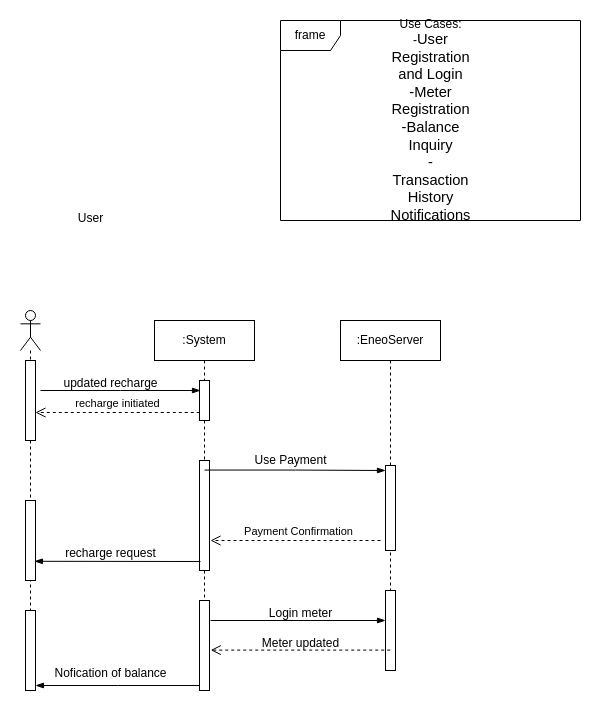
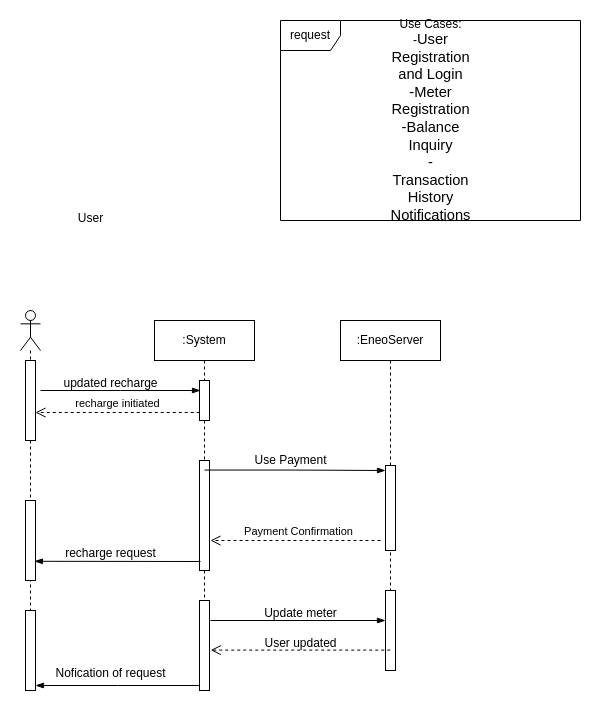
  <mxCell id="0" />
  <mxCell id="1" parent="0" />
  <mxCell id="2" value=":System" style="shape=umlLifeline;perimeter=lifelinePerimeter;whiteSpace=wrap;html=1;container=1;dropTarget=0;collapsible=0;recursiveResize=0;outlineConnect=0;portConstraint=eastwest;newEdgeStyle={&quot;curved&quot;:0,&quot;rounded&quot;:0};" vertex="1" parent="1"><mxGeometry x="154" y="320" width="100" height="370" as="geometry" /></mxCell>
  <mxCell id="3" value="" style="html=1;points=[[0,0,0,0,5],[0,1,0,0,-5],[1,0,0,0,5],[1,1,0,0,-5]];perimeter=orthogonalPerimeter;outlineConnect=0;targetShapes=umlLifeline;portConstraint=eastwest;newEdgeStyle={&quot;curved&quot;:0,&quot;rounded&quot;:0};" vertex="1" parent="2"><mxGeometry x="45" y="140" width="10" height="110" as="geometry" /></mxCell>
  <mxCell id="4" value="" style="html=1;points=[[0,0,0,0,5],[0,1,0,0,-5],[1,0,0,0,5],[1,1,0,0,-5]];perimeter=orthogonalPerimeter;outlineConnect=0;targetShapes=umlLifeline;portConstraint=eastwest;newEdgeStyle={&quot;curved&quot;:0,&quot;rounded&quot;:0};" vertex="1" parent="2"><mxGeometry x="45" y="60" width="10" height="40" as="geometry" /></mxCell>
  <mxCell id="5" value="" style="html=1;points=[[0,0,0,0,5],[0,1,0,0,-5],[1,0,0,0,5],[1,1,0,0,-5]];perimeter=orthogonalPerimeter;outlineConnect=0;targetShapes=umlLifeline;portConstraint=eastwest;newEdgeStyle={&quot;curved&quot;:0,&quot;rounded&quot;:0};" vertex="1" parent="2"><mxGeometry x="45" y="280" width="10" height="90" as="geometry" /></mxCell>
  <mxCell id="6" value=":EneoServer" style="shape=umlLifeline;perimeter=lifelinePerimeter;whiteSpace=wrap;html=1;container=1;dropTarget=0;collapsible=0;recursiveResize=0;outlineConnect=0;portConstraint=eastwest;newEdgeStyle={&quot;curved&quot;:0,&quot;rounded&quot;:0};" vertex="1" parent="1"><mxGeometry x="340" y="320" width="100" height="340" as="geometry" /></mxCell>
  <mxCell id="7" value="" style="html=1;points=[[0,0,0,0,5],[0,1,0,0,-5],[1,0,0,0,5],[1,1,0,0,-5]];perimeter=orthogonalPerimeter;outlineConnect=0;targetShapes=umlLifeline;portConstraint=eastwest;newEdgeStyle={&quot;curved&quot;:0,&quot;rounded&quot;:0};" vertex="1" parent="6"><mxGeometry x="45" y="145" width="10" height="85" as="geometry" /></mxCell>
  <mxCell id="8" value="" style="html=1;points=[[0,0,0,0,5],[0,1,0,0,-5],[1,0,0,0,5],[1,1,0,0,-5]];perimeter=orthogonalPerimeter;outlineConnect=0;targetShapes=umlLifeline;portConstraint=eastwest;newEdgeStyle={&quot;curved&quot;:0,&quot;rounded&quot;:0};" vertex="1" parent="6"><mxGeometry x="45" y="270" width="10" height="80" as="geometry" /></mxCell>
  <mxCell id="9" value="" style="shape=umlLifeline;perimeter=lifelinePerimeter;whiteSpace=wrap;html=1;container=1;dropTarget=0;collapsible=0;recursiveResize=0;outlineConnect=0;portConstraint=eastwest;newEdgeStyle={&quot;curved&quot;:0,&quot;rounded&quot;:0};participant=umlActor;size=40;" vertex="1" parent="1"><mxGeometry x="20" y="310" width="20" height="300" as="geometry" /></mxCell>
  <mxCell id="10" value="" style="html=1;points=[[0,0,0,0,5],[0,1,0,0,-5],[1,0,0,0,5],[1,1,0,0,-5]];perimeter=orthogonalPerimeter;outlineConnect=0;targetShapes=umlLifeline;portConstraint=eastwest;newEdgeStyle={&quot;curved&quot;:0,&quot;rounded&quot;:0};" vertex="1" parent="9"><mxGeometry x="5" y="50" width="10" height="80" as="geometry" /></mxCell>
  <mxCell id="11" value="recharge initiated" style="html=1;verticalAlign=bottom;endArrow=open;dashed=1;endSize=8;curved=0;rounded=0;" edge="1" parent="9" target="10"><mxGeometry relative="1" as="geometry"><mxPoint x="179.25" y="102" as="sourcePoint" /><mxPoint x="30" y="102" as="targetPoint" /></mxGeometry></mxCell>
  <mxCell id="12" value="" style="html=1;points=[[0,0,0,0,5],[0,1,0,0,-5],[1,0,0,0,5],[1,1,0,0,-5]];perimeter=orthogonalPerimeter;outlineConnect=0;targetShapes=umlLifeline;portConstraint=eastwest;newEdgeStyle={&quot;curved&quot;:0,&quot;rounded&quot;:0};" vertex="1" parent="9"><mxGeometry x="5" y="190" width="10" height="80" as="geometry" /></mxCell>
  <mxCell id="13" value="User" style="text;html=1;align=center;verticalAlign=middle;resizable=0;points=[];autosize=1;strokeColor=none;fillColor=none;" vertex="1" parent="1"><mxGeometry x="65" y="203" width="50" height="30" as="geometry" /></mxCell>
  <mxCell id="14" value="" style="edgeStyle=elbowEdgeStyle;fontSize=12;html=1;endArrow=blockThin;endFill=1;rounded=0;" edge="1" parent="1"><mxGeometry width="160" relative="1" as="geometry"><mxPoint x="40" y="390" as="sourcePoint" /><mxPoint x="200" y="390" as="targetPoint" /></mxGeometry></mxCell>
  <mxCell id="15" value="updated recharge" style="text;html=1;align=center;verticalAlign=middle;resizable=0;points=[];autosize=1;strokeColor=none;fillColor=none;" vertex="1" parent="1"><mxGeometry x="55" y="368" width="110" height="30" as="geometry" /></mxCell>
  <mxCell id="16" value="" style="edgeStyle=elbowEdgeStyle;fontSize=12;html=1;endArrow=blockThin;endFill=1;rounded=0;entryX=0;entryY=0;entryDx=0;entryDy=5;entryPerimeter=0;" edge="1" parent="1" target="7"><mxGeometry width="160" relative="1" as="geometry"><mxPoint x="204" y="469.55" as="sourcePoint" /><mxPoint x="380" y="470" as="targetPoint" /></mxGeometry></mxCell>
  <mxCell id="17" value="Use Payment" style="text;html=1;align=center;verticalAlign=middle;resizable=0;points=[];autosize=1;strokeColor=none;fillColor=none;" vertex="1" parent="1"><mxGeometry x="230" y="445" width="120" height="30" as="geometry" /></mxCell>
  <mxCell id="18" value="" style="html=1;verticalAlign=bottom;endArrow=open;dashed=1;endSize=8;curved=0;rounded=0;" edge="1" parent="1"><mxGeometry relative="1" as="geometry"><mxPoint x="380" y="540" as="sourcePoint" /><mxPoint x="210" y="540" as="targetPoint" /></mxGeometry></mxCell>
  <mxCell id="19" value="Payment Confirmation" style="edgeLabel;html=1;align=center;verticalAlign=middle;resizable=0;points=[];" vertex="1" connectable="0" parent="18"><mxGeometry x="-0.029" y="-3" relative="1" as="geometry"><mxPoint y="-7" as="offset" /></mxGeometry></mxCell>
  <mxCell id="20" value="" style="edgeStyle=elbowEdgeStyle;fontSize=12;html=1;endArrow=blockThin;endFill=1;rounded=0;entryX=0.696;entryY=0.836;entryDx=0;entryDy=0;entryPerimeter=0;" edge="1" parent="1" target="9"><mxGeometry width="160" relative="1" as="geometry"><mxPoint x="200" y="561" as="sourcePoint" /><mxPoint x="200" y="560" as="targetPoint" /><Array as="points"><mxPoint x="200" y="565" /></Array></mxGeometry></mxCell>
  <mxCell id="21" value="recharge request" style="text;html=1;align=center;verticalAlign=middle;resizable=0;points=[];autosize=1;strokeColor=none;fillColor=none;" vertex="1" parent="1"><mxGeometry x="45" y="538" width="130" height="30" as="geometry" /></mxCell>
  <mxCell id="22" value="" style="html=1;points=[[0,0,0,0,5],[0,1,0,0,-5],[1,0,0,0,5],[1,1,0,0,-5]];perimeter=orthogonalPerimeter;outlineConnect=0;targetShapes=umlLifeline;portConstraint=eastwest;newEdgeStyle={&quot;curved&quot;:0,&quot;rounded&quot;:0};" vertex="1" parent="1"><mxGeometry x="25" y="610" width="10" height="80" as="geometry" /></mxCell>
  <mxCell id="23" value="" style="edgeStyle=elbowEdgeStyle;fontSize=12;html=1;endArrow=blockThin;endFill=1;rounded=0;" edge="1" parent="1" target="8"><mxGeometry width="160" relative="1" as="geometry"><mxPoint x="210" y="620" as="sourcePoint" /><mxPoint x="370" y="620" as="targetPoint" /><Array as="points"><mxPoint x="390" y="620" /></Array></mxGeometry></mxCell>
- <mxCell id="24" value="Login meter" style="text;html=1;align=center;verticalAlign=middle;resizable=0;points=[];autosize=1;strokeColor=none;fillColor=none;" vertex="1" parent="1"><mxGeometry x="250" y="598" width="100" height="30" as="geometry" /></mxCell>
+ <mxCell id="24" value="Update meter" style="text;html=1;align=center;verticalAlign=middle;resizable=0;points=[];autosize=1;strokeColor=none;fillColor=none;" vertex="1" parent="1"><mxGeometry x="250" y="598" width="100" height="30" as="geometry" /></mxCell>
  <mxCell id="25" value="" style="html=1;verticalAlign=bottom;endArrow=open;dashed=1;endSize=8;curved=0;rounded=0;" edge="1" parent="1"><mxGeometry relative="1" as="geometry"><mxPoint x="389.75" y="649.6" as="sourcePoint" /><mxPoint x="210.25" y="649.6" as="targetPoint" /></mxGeometry></mxCell>
- <mxCell id="26" value="Meter updated" style="text;html=1;align=center;verticalAlign=middle;resizable=0;points=[];autosize=1;strokeColor=none;fillColor=none;" vertex="1" parent="1"><mxGeometry x="250" y="628" width="100" height="30" as="geometry" /></mxCell>
+ <mxCell id="26" value="User updated" style="text;html=1;align=center;verticalAlign=middle;resizable=0;points=[];autosize=1;strokeColor=none;fillColor=none;" vertex="1" parent="1"><mxGeometry x="250" y="628" width="100" height="30" as="geometry" /></mxCell>
  <mxCell id="27" value="" style="edgeStyle=elbowEdgeStyle;fontSize=12;html=1;endArrow=blockThin;endFill=1;rounded=0;exitX=0;exitY=1;exitDx=0;exitDy=-5;exitPerimeter=0;entryX=1;entryY=1;entryDx=0;entryDy=-5;entryPerimeter=0;" edge="1" parent="1" source="5" target="22"><mxGeometry width="160" relative="1" as="geometry"><mxPoint x="40" y="680" as="sourcePoint" /><mxPoint x="40" y="680" as="targetPoint" /></mxGeometry></mxCell>
- <mxCell id="28" value="Nofication of balance" style="text;html=1;align=center;verticalAlign=middle;resizable=0;points=[];autosize=1;strokeColor=none;fillColor=none;" vertex="1" parent="1"><mxGeometry x="40" y="658" width="140" height="30" as="geometry" /></mxCell>
+ <mxCell id="28" value="Nofication of request" style="text;html=1;align=center;verticalAlign=middle;resizable=0;points=[];autosize=1;strokeColor=none;fillColor=none;" vertex="1" parent="1"><mxGeometry x="40" y="658" width="140" height="30" as="geometry" /></mxCell>
  <mxCell id="29" value="Use Cases:&lt;div&gt;-&lt;span style=&quot;background-color: transparent; font-family: Arial, sans-serif; font-size: 11pt; white-space: pre-wrap;&quot;&gt;User Registration and Login&lt;/span&gt;&lt;/div&gt;&lt;div&gt;&lt;span style=&quot;background-color: transparent; font-family: Arial, sans-serif; font-size: 11pt; white-space: pre-wrap;&quot;&gt;-&lt;/span&gt;&lt;span style=&quot;background-color: transparent; font-family: Arial, sans-serif; font-size: 11pt; white-space: pre-wrap;&quot;&gt;Meter Registration&lt;/span&gt;&lt;/div&gt;&lt;div&gt;&lt;span style=&quot;background-color: transparent; font-family: Arial, sans-serif; font-size: 11pt; white-space: pre-wrap;&quot;&gt;-&lt;/span&gt;&lt;span style=&quot;background-color: transparent; font-family: Arial, sans-serif; font-size: 11pt; white-space: pre-wrap;&quot;&gt;Balance Inquiry&lt;/span&gt;&lt;/div&gt;&lt;div&gt;&lt;span style=&quot;background-color: transparent; font-family: Arial, sans-serif; font-size: 11pt; white-space: pre-wrap;&quot;&gt;-Transaction History&lt;/span&gt;&lt;/div&gt;&lt;div&gt;&lt;span id=&quot;docs-internal-guid-77e246cd-7fff-0b7c-de89-684c427caff0&quot;&gt;&lt;span style=&quot;font-size: 11pt; font-family: Arial, sans-serif; background-color: transparent; font-variant-numeric: normal; font-variant-east-asian: normal; font-variant-alternates: normal; font-variant-position: normal; vertical-align: baseline; white-space: pre-wrap;&quot;&gt;Notifications&lt;/span&gt;&lt;/span&gt;&lt;span style=&quot;background-color: transparent; font-family: Arial, sans-serif; font-size: 11pt; white-space: pre-wrap;&quot;&gt;&lt;br&gt;&lt;/span&gt;&lt;/div&gt;" style="text;html=1;align=center;verticalAlign=middle;resizable=0;points=[];autosize=1;strokeColor=none;fillColor=none;" vertex="1" parent="1"><mxGeometry x="325" y="60" width="210" height="120" as="geometry" /></mxCell>
- <mxCell id="30" value="frame" style="shape=umlFrame;whiteSpace=wrap;html=1;pointerEvents=0;" vertex="1" parent="1"><mxGeometry x="280" y="20" width="300" height="200" as="geometry" /></mxCell>
+ <mxCell id="30" value="request" style="shape=umlFrame;whiteSpace=wrap;html=1;pointerEvents=0;" vertex="1" parent="1"><mxGeometry x="280" y="20" width="300" height="200" as="geometry" /></mxCell>
